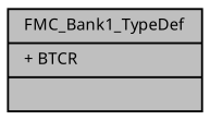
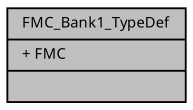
  digraph {
-   n1 [color=black fillcolor=grey75 fontcolor=black fontname=Sans fontsize=8 height=0.2 label="{FMC_Bank1_TypeDef\n|+ BTCR\l|}" shape=record style=filled width=0.4]
+   n1 [color=black fillcolor=grey75 fontcolor=black fontname=Sans fontsize=8 height=0.2 label="{FMC_Bank1_TypeDef\n|+ FMC\l|}" shape=record style=filled width=0.4]
  }
